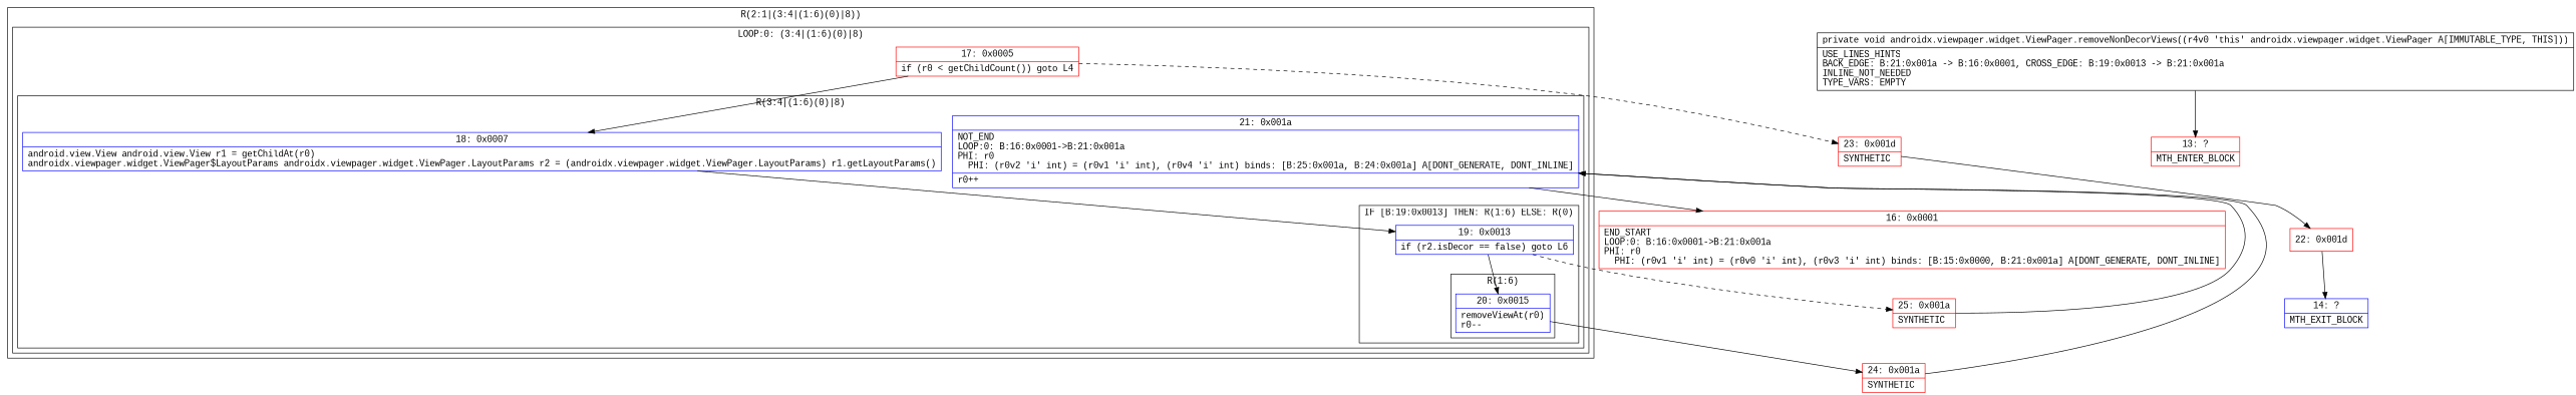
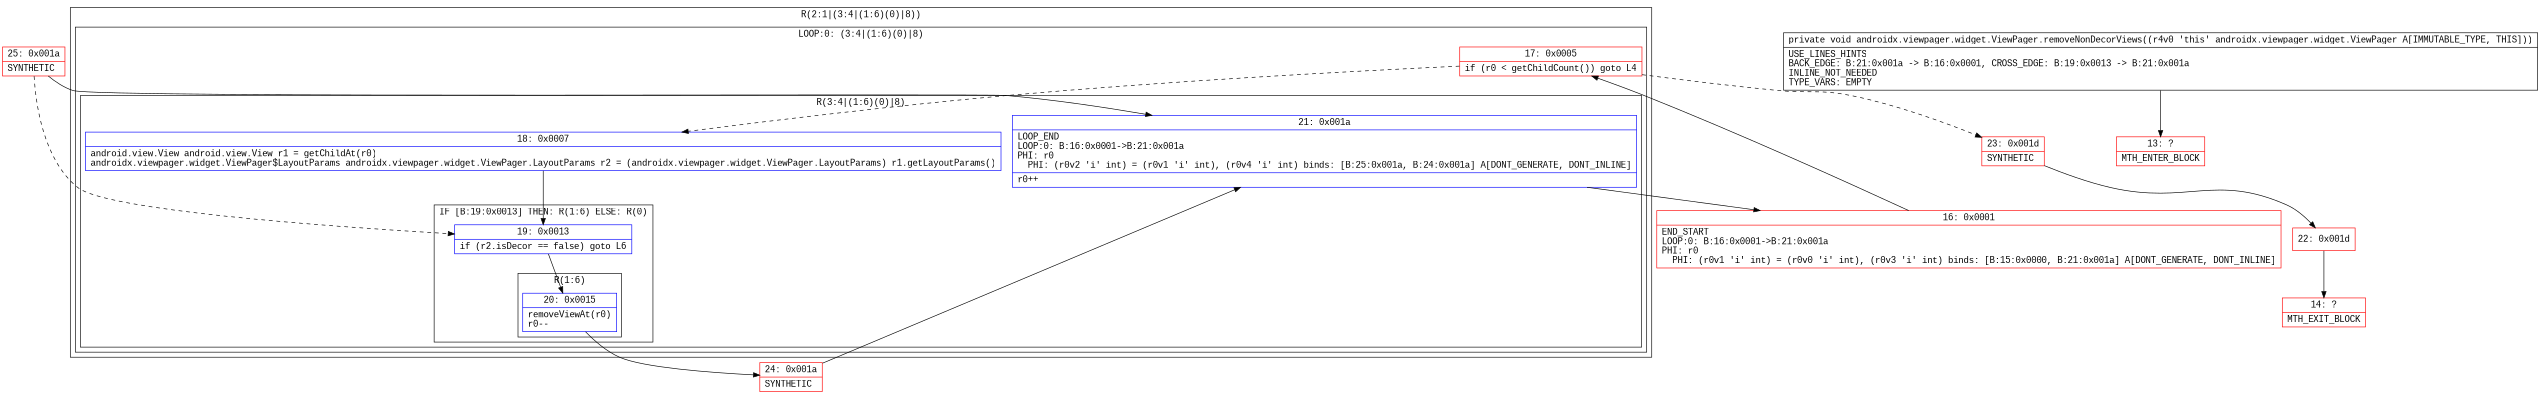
  digraph {
    fontname="Liberation Mono"
    node [color=red fontname="Liberation Mono" shape=record]
    edge [fontname="Liberation Mono"]
    n1 [color=blue label="{20\:\ 0x0015|removeViewAt(r0)\lr0\-\-\l}"]
    n2 [color=blue label="{19\:\ 0x0013|if (r2.isDecor == false) goto L6\l}"]
    n3 [color=blue label="{18\:\ 0x0007|android.view.View android.view.View r1 = getChildAt(r0)\landroidx.viewpager.widget.ViewPager$LayoutParams androidx.viewpager.widget.ViewPager.LayoutParams r2 = (androidx.viewpager.widget.ViewPager.LayoutParams) r1.getLayoutParams()\l}"]
-   n4 [color=blue label="{21\:\ 0x001a|NOT_END\lLOOP:0: B:16:0x0001\-\>B:21:0x001a\lPHI: r0 \l  PHI: (r0v2 'i' int) = (r0v1 'i' int), (r0v4 'i' int) binds: [B:25:0x001a, B:24:0x001a] A[DONT_GENERATE, DONT_INLINE]\l|r0++\l}"]
+   n4 [color=blue label="{21\:\ 0x001a|LOOP_END\lLOOP:0: B:16:0x0001\-\>B:21:0x001a\lPHI: r0 \l  PHI: (r0v2 'i' int) = (r0v1 'i' int), (r0v4 'i' int) binds: [B:25:0x001a, B:24:0x001a] A[DONT_GENERATE, DONT_INLINE]\l|r0++\l}"]
    n5 [label="{17\:\ 0x0005|if (r0 \< getChildCount()) goto L4\l}"]
    n6 [label="{24\:\ 0x001a|SYNTHETIC\l}"]
    n7 [label="{25\:\ 0x001a|SYNTHETIC\l}"]
    n8 [label="{16\:\ 0x0001|END_START\lLOOP:0: B:16:0x0001\-\>B:21:0x001a\lPHI: r0 \l  PHI: (r0v1 'i' int) = (r0v0 'i' int), (r0v3 'i' int) binds: [B:15:0x0000, B:21:0x001a] A[DONT_GENERATE, DONT_INLINE]\l}"]
    n9 [label="{23\:\ 0x001d|SYNTHETIC\l}"]
    n10 [label="{22\:\ 0x001d}"]
    n11 [label="{13\:\ ?|MTH_ENTER_BLOCK\l}"]
-   n12 [color=blue label="{14\:\ ?|MTH_EXIT_BLOCK\l}"]
+   n12 [label="{14\:\ ?|MTH_EXIT_BLOCK\l}"]
    n13 [label="{private void androidx.viewpager.widget.ViewPager.removeNonDecorViews((r4v0 'this' androidx.viewpager.widget.ViewPager A[IMMUTABLE_TYPE, THIS]))  | USE_LINES_HINTS\lBACK_EDGE: B:21:0x001a \-\> B:16:0x0001, CROSS_EDGE: B:19:0x0013 \-\> B:21:0x001a\lINLINE_NOT_NEEDED\lTYPE_VARS: EMPTY\l}" color=""]
    subgraph cluster_1 {
      label="R(2:1|(3:4|(1:6)(0)|8))"
      subgraph cluster_2 {
        label="LOOP:0: (3:4|(1:6)(0)|8)"
        n5
        subgraph cluster_3 {
          label="R(3:4|(1:6)(0)|8)"
          n3
          n4
          subgraph cluster_4 {
            label="IF [B:19:0x0013] THEN: R(1:6) ELSE: R(0)"
            n2
            subgraph cluster_5 {
              label="R(1:6)"
              n1
            }
            subgraph cluster_6 {
              label="R(0)"
            }
          }
        }
      }
    }
    n1 -> n6
    n2 -> n1
-   n2 -> n7 [style=dashed]
+   n7 -> n2 [style=dashed]
    n3 -> n2
    n4 -> n8
-   n5 -> n3
+   n5 -> n3 [style=dashed]
    n5 -> n9 [style=dashed]
    n6 -> n4
    n7 -> n4
+   n8 -> n5
    n9 -> n10
    n10 -> n12
    n13 -> n11
  }
